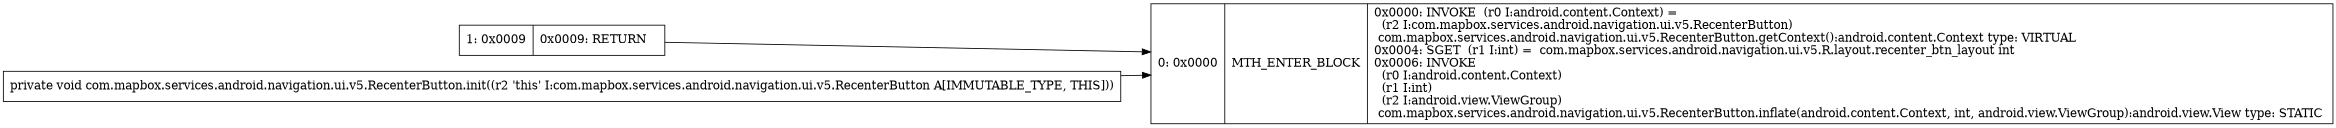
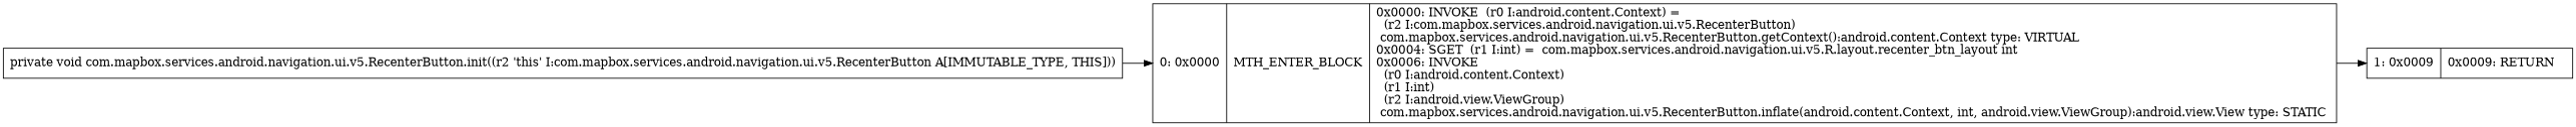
  digraph {
    rankdir=LR
    node [shape=record]
    n1 [label="{0\:\ 0x0000|MTH_ENTER_BLOCK\l|0x0000: INVOKE  (r0 I:android.content.Context) = \l  (r2 I:com.mapbox.services.android.navigation.ui.v5.RecenterButton)\l com.mapbox.services.android.navigation.ui.v5.RecenterButton.getContext():android.content.Context type: VIRTUAL \l0x0004: SGET  (r1 I:int) =  com.mapbox.services.android.navigation.ui.v5.R.layout.recenter_btn_layout int \l0x0006: INVOKE  \l  (r0 I:android.content.Context)\l  (r1 I:int)\l  (r2 I:android.view.ViewGroup)\l com.mapbox.services.android.navigation.ui.v5.RecenterButton.inflate(android.content.Context, int, android.view.ViewGroup):android.view.View type: STATIC \l}"]
    n2 [label="{1\:\ 0x0009|0x0009: RETURN   \l}"]
    n3 [label="{private void com.mapbox.services.android.navigation.ui.v5.RecenterButton.init((r2 'this' I:com.mapbox.services.android.navigation.ui.v5.RecenterButton A[IMMUTABLE_TYPE, THIS])) }"]
-   n2 -> n1
+   n1 -> n2
    n3 -> n1
  }
